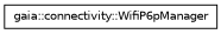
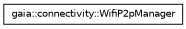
  digraph {
    rankdir=LR
-   n1 [color=black fillcolor=white fontname=Helvetica fontsize=10 height=0.2 label="gaia::connectivity::WifiP6pManager" shape=record style=filled width=0.4]
+   n1 [color=black fillcolor=white fontname=Helvetica fontsize=10 height=0.2 label="gaia::connectivity::WifiP2pManager" shape=record style=filled width=0.4]
  }
